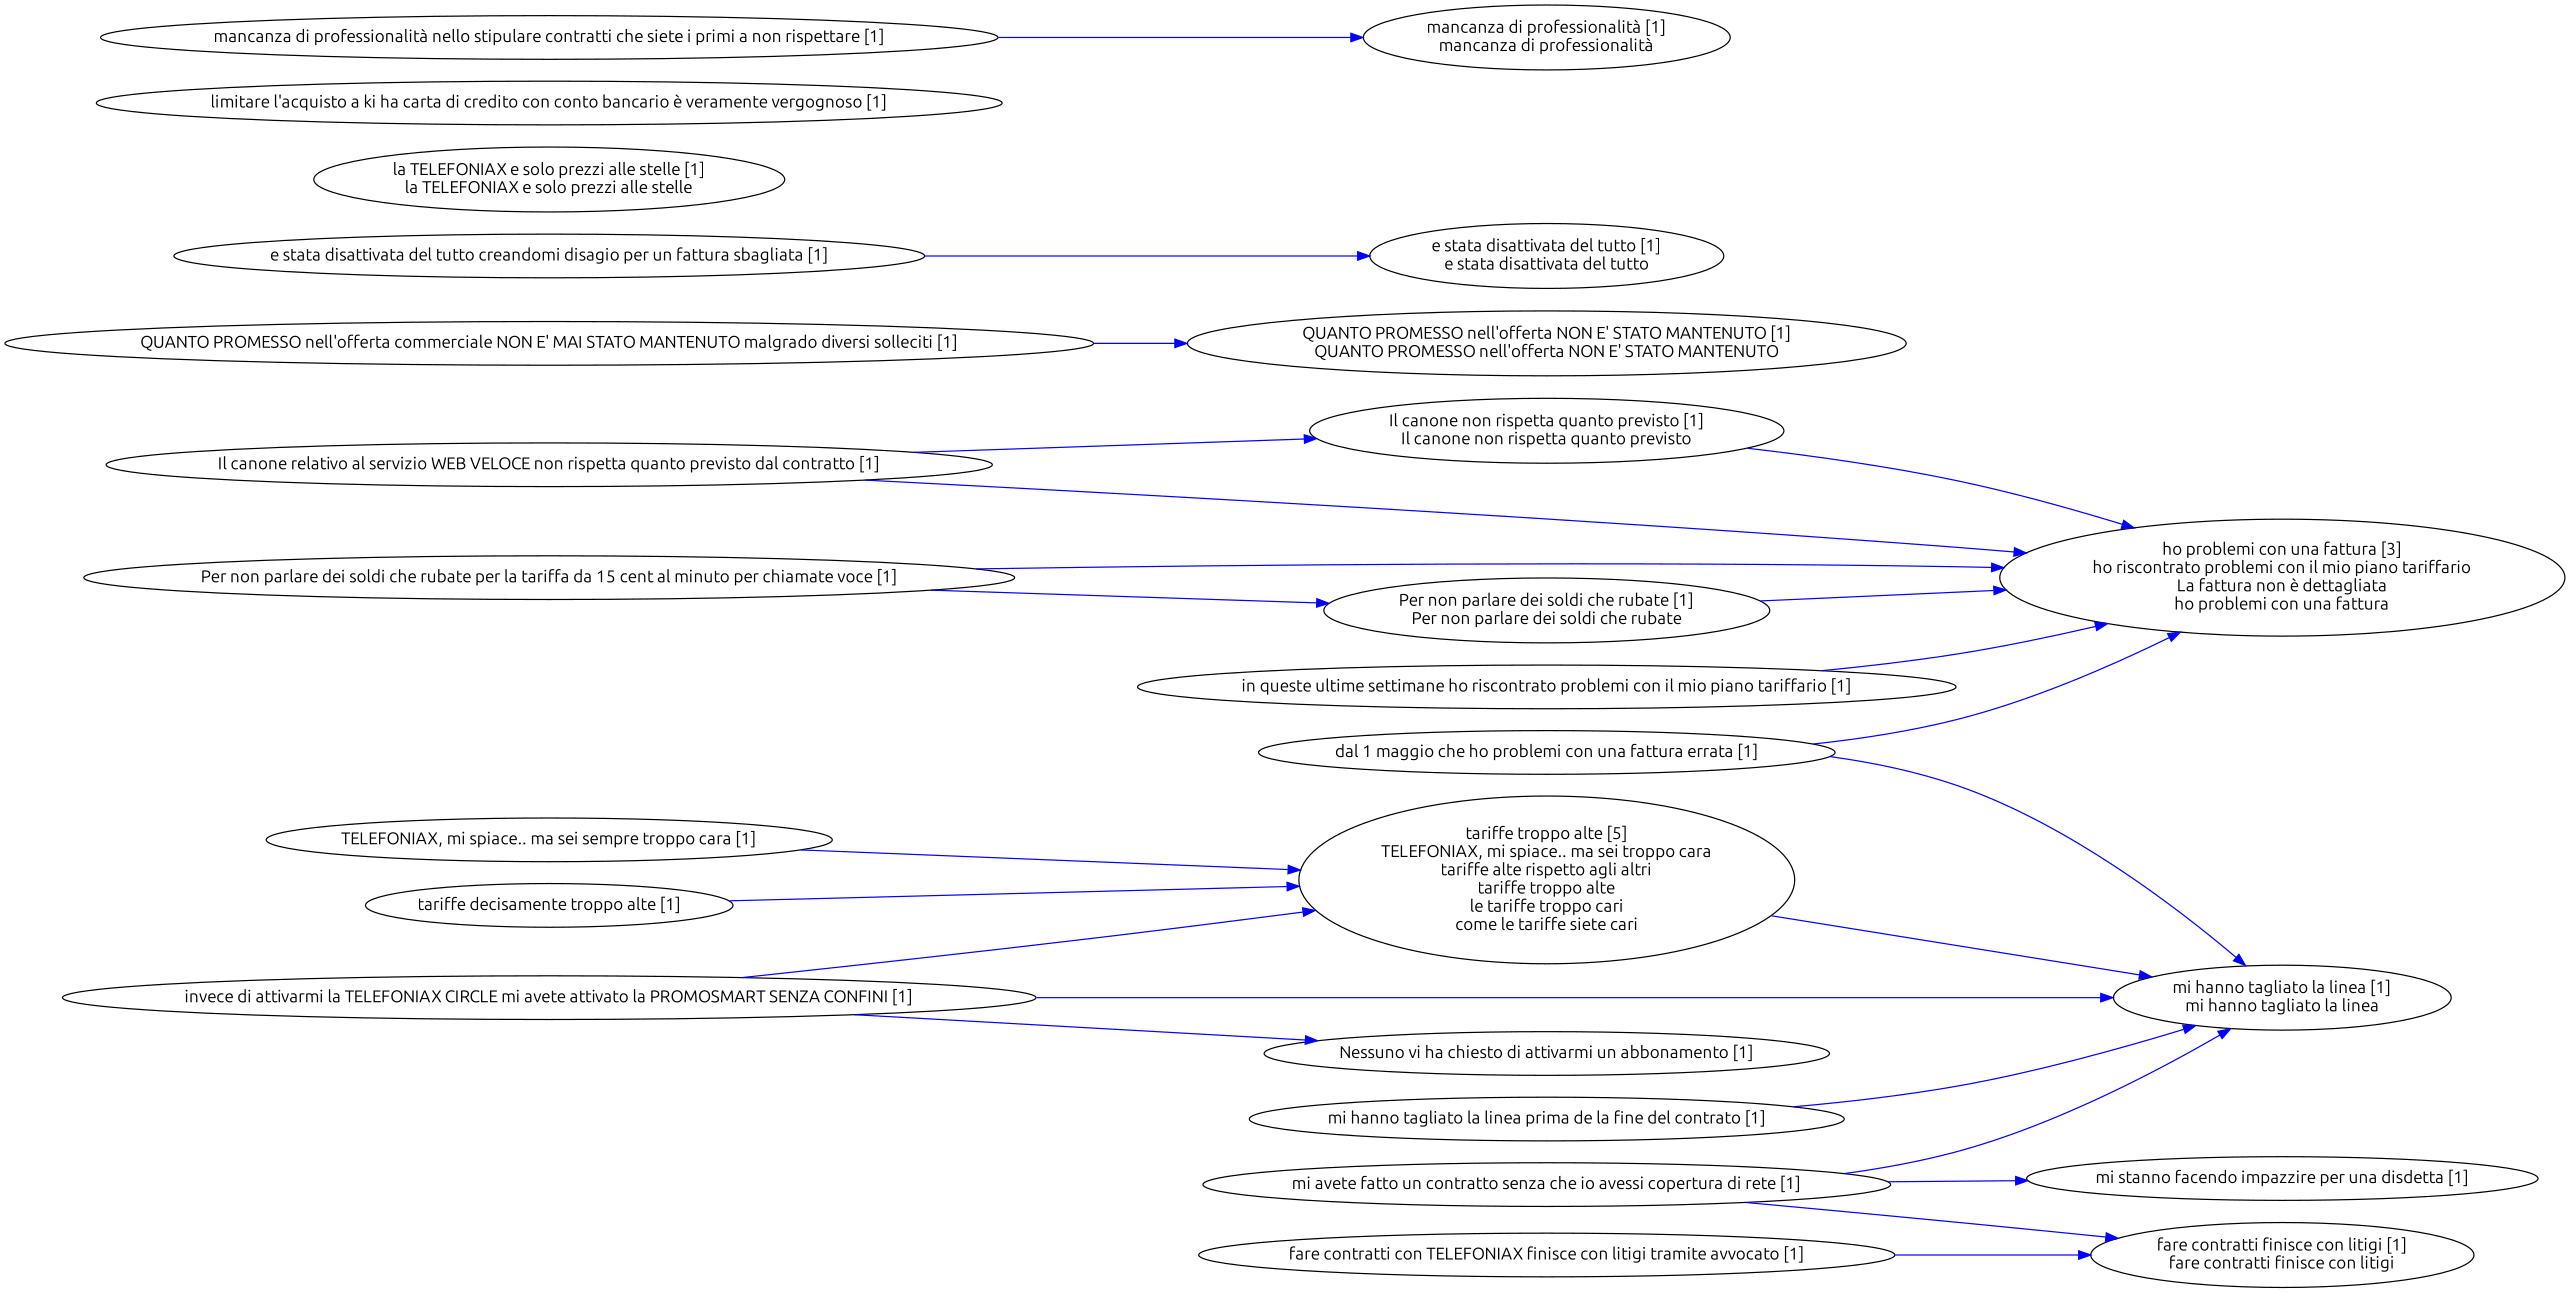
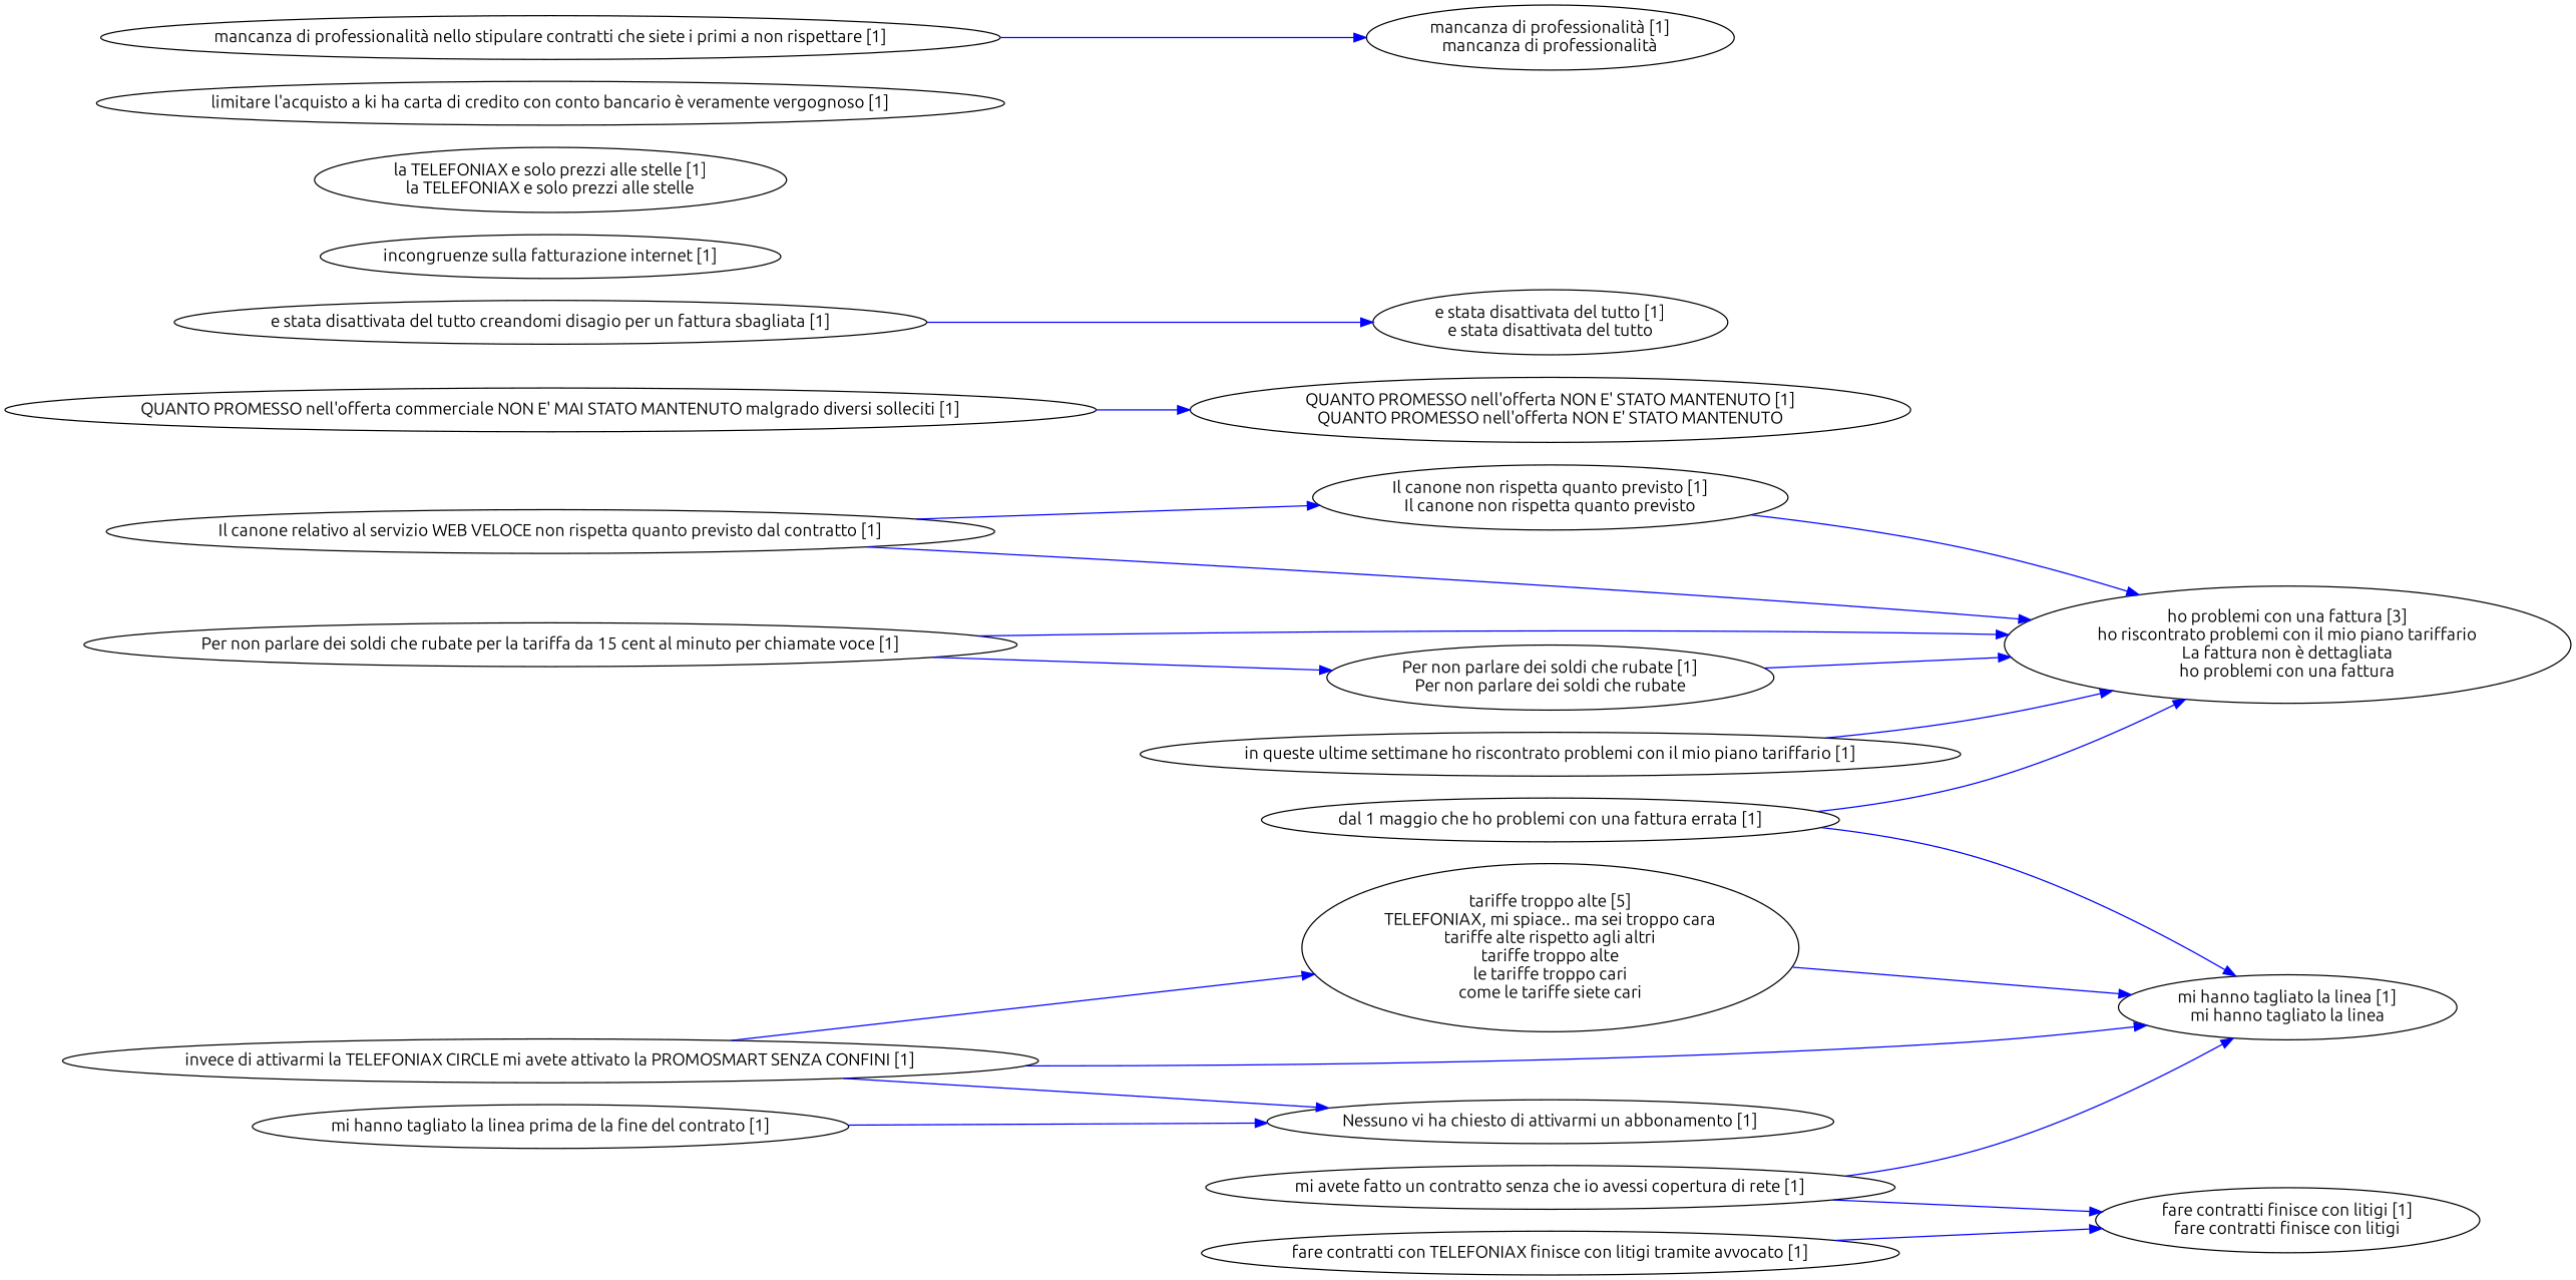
  digraph {
    fontname=Ubuntu
    rankdir=LR
    node [fontname=Ubuntu]
    edge [color=blue fontname=Ubuntu]
    "tariffe troppo alte [5]\nTELEFONIAX, mi spiace.. ma sei troppo cara\ntariffe alte rispetto agli altri\ntariffe troppo alte\nle tariffe troppo cari\ncome le tariffe siete cari"
    "mi hanno tagliato la linea [1]\nmi hanno tagliato la linea"
    "Il canone non rispetta quanto previsto [1]\nIl canone non rispetta quanto previsto"
    "ho problemi con una fattura [3]\nho riscontrato problemi con il mio piano tariffario\nLa fattura non è dettagliata\nho problemi con una fattura"
    "Il canone relativo al servizio WEB VELOCE non rispetta quanto previsto dal contratto [1]"
    "Per non parlare dei soldi che rubate [1]\nPer non parlare dei soldi che rubate"
    "Per non parlare dei soldi che rubate per la tariffa da 15 cent al minuto per chiamate voce [1]"
    "QUANTO PROMESSO nell'offerta commerciale NON E' MAI STATO MANTENUTO malgrado diversi solleciti [1]"
    "QUANTO PROMESSO nell'offerta NON E' STATO MANTENUTO [1]\nQUANTO PROMESSO nell'offerta NON E' STATO MANTENUTO"
-   "TELEFONIAX, mi spiace.. ma sei sempre troppo cara [1]"
    "dal 1 maggio che ho problemi con una fattura errata [1]"
    "e stata disattivata del tutto creandomi disagio per un fattura sbagliata [1]"
    "e stata disattivata del tutto [1]\ne stata disattivata del tutto"
    "fare contratti con TELEFONIAX finisce con litigi tramite avvocato [1]"
    "fare contratti finisce con litigi [1]\nfare contratti finisce con litigi"
    "in queste ultime settimane ho riscontrato problemi con il mio piano tariffario [1]"
+   "incongruenze sulla fatturazione internet [1]"
    "invece di attivarmi la TELEFONIAX CIRCLE mi avete attivato la PROMOSMART SENZA CONFINI [1]"
    "Nessuno vi ha chiesto di attivarmi un abbonamento [1]"
    "la TELEFONIAX e solo prezzi alle stelle [1]\nla TELEFONIAX e solo prezzi alle stelle"
    "limitare l'acquisto a ki ha carta di credito con conto bancario è veramente vergognoso [1]"
    "mancanza di professionalità nello stipulare contratti che siete i primi a non rispettare [1]"
    "mancanza di professionalità [1]\nmancanza di professionalità"
    "mi avete fatto un contratto senza che io avessi copertura di rete [1]"
-   "mi stanno facendo impazzire per una disdetta [1]"
    "mi hanno tagliato la linea prima de la fine del contrato [1]"
-   "tariffe decisamente troppo alte [1]"
    "tariffe troppo alte [5]\nTELEFONIAX, mi spiace.. ma sei troppo cara\ntariffe alte rispetto agli altri\ntariffe troppo alte\nle tariffe troppo cari\ncome le tariffe siete cari" -> "mi hanno tagliato la linea [1]\nmi hanno tagliato la linea"
    "Il canone non rispetta quanto previsto [1]\nIl canone non rispetta quanto previsto" -> "ho problemi con una fattura [3]\nho riscontrato problemi con il mio piano tariffario\nLa fattura non è dettagliata\nho problemi con una fattura"
    "Il canone relativo al servizio WEB VELOCE non rispetta quanto previsto dal contratto [1]" -> "Il canone non rispetta quanto previsto [1]\nIl canone non rispetta quanto previsto"
    "Il canone relativo al servizio WEB VELOCE non rispetta quanto previsto dal contratto [1]" -> "ho problemi con una fattura [3]\nho riscontrato problemi con il mio piano tariffario\nLa fattura non è dettagliata\nho problemi con una fattura"
    "Per non parlare dei soldi che rubate [1]\nPer non parlare dei soldi che rubate" -> "ho problemi con una fattura [3]\nho riscontrato problemi con il mio piano tariffario\nLa fattura non è dettagliata\nho problemi con una fattura"
    "Per non parlare dei soldi che rubate per la tariffa da 15 cent al minuto per chiamate voce [1]" -> "ho problemi con una fattura [3]\nho riscontrato problemi con il mio piano tariffario\nLa fattura non è dettagliata\nho problemi con una fattura"
    "Per non parlare dei soldi che rubate per la tariffa da 15 cent al minuto per chiamate voce [1]" -> "Per non parlare dei soldi che rubate [1]\nPer non parlare dei soldi che rubate"
    "QUANTO PROMESSO nell'offerta commerciale NON E' MAI STATO MANTENUTO malgrado diversi solleciti [1]" -> "QUANTO PROMESSO nell'offerta NON E' STATO MANTENUTO [1]\nQUANTO PROMESSO nell'offerta NON E' STATO MANTENUTO"
-   "TELEFONIAX, mi spiace.. ma sei sempre troppo cara [1]" -> "tariffe troppo alte [5]\nTELEFONIAX, mi spiace.. ma sei troppo cara\ntariffe alte rispetto agli altri\ntariffe troppo alte\nle tariffe troppo cari\ncome le tariffe siete cari"
    "dal 1 maggio che ho problemi con una fattura errata [1]" -> "mi hanno tagliato la linea [1]\nmi hanno tagliato la linea"
    "dal 1 maggio che ho problemi con una fattura errata [1]" -> "ho problemi con una fattura [3]\nho riscontrato problemi con il mio piano tariffario\nLa fattura non è dettagliata\nho problemi con una fattura"
    "e stata disattivata del tutto creandomi disagio per un fattura sbagliata [1]" -> "e stata disattivata del tutto [1]\ne stata disattivata del tutto"
    "fare contratti con TELEFONIAX finisce con litigi tramite avvocato [1]" -> "fare contratti finisce con litigi [1]\nfare contratti finisce con litigi"
    "in queste ultime settimane ho riscontrato problemi con il mio piano tariffario [1]" -> "ho problemi con una fattura [3]\nho riscontrato problemi con il mio piano tariffario\nLa fattura non è dettagliata\nho problemi con una fattura"
    "invece di attivarmi la TELEFONIAX CIRCLE mi avete attivato la PROMOSMART SENZA CONFINI [1]" -> "tariffe troppo alte [5]\nTELEFONIAX, mi spiace.. ma sei troppo cara\ntariffe alte rispetto agli altri\ntariffe troppo alte\nle tariffe troppo cari\ncome le tariffe siete cari"
    "invece di attivarmi la TELEFONIAX CIRCLE mi avete attivato la PROMOSMART SENZA CONFINI [1]" -> "mi hanno tagliato la linea [1]\nmi hanno tagliato la linea"
    "invece di attivarmi la TELEFONIAX CIRCLE mi avete attivato la PROMOSMART SENZA CONFINI [1]" -> "Nessuno vi ha chiesto di attivarmi un abbonamento [1]"
    "mancanza di professionalità nello stipulare contratti che siete i primi a non rispettare [1]" -> "mancanza di professionalità [1]\nmancanza di professionalità"
    "mi avete fatto un contratto senza che io avessi copertura di rete [1]" -> "mi hanno tagliato la linea [1]\nmi hanno tagliato la linea"
    "mi avete fatto un contratto senza che io avessi copertura di rete [1]" -> "fare contratti finisce con litigi [1]\nfare contratti finisce con litigi"
-   "mi avete fatto un contratto senza che io avessi copertura di rete [1]" -> "mi stanno facendo impazzire per una disdetta [1]"
-   "mi hanno tagliato la linea prima de la fine del contrato [1]" -> "mi hanno tagliato la linea [1]\nmi hanno tagliato la linea"
-   "tariffe decisamente troppo alte [1]" -> "tariffe troppo alte [5]\nTELEFONIAX, mi spiace.. ma sei troppo cara\ntariffe alte rispetto agli altri\ntariffe troppo alte\nle tariffe troppo cari\ncome le tariffe siete cari"
+   "mi hanno tagliato la linea prima de la fine del contrato [1]" -> "Nessuno vi ha chiesto di attivarmi un abbonamento [1]"
  }
